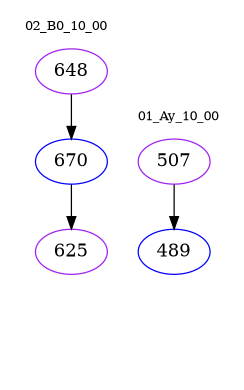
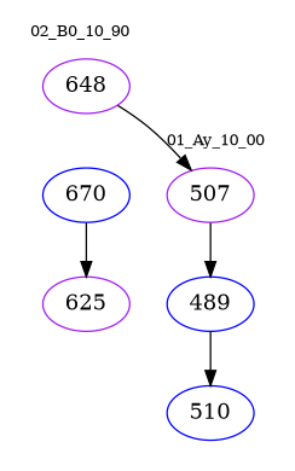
  digraph {
    node [color=purple]
    edge [color=black]
    n1 [label=507]
    n2 [color=blue label=489]
+   n3 [color=blue label=510]
    n4 [label=648]
    n5 [color=blue label=670]
    n6 [label=625]
    subgraph cluster_1 {
      color=white
      fontsize=10
      label="01_Ay_10_00"
      n1
      n2
+     n3
    }
    subgraph cluster_2 {
      color=white
      fontsize=10
-     label="02_B0_10_00"
+     label="02_B0_10_90"
      n4
      n5
      n6
    }
    n1 -> n2
-   n4 -> n5
+   n2 -> n3
+   n4 -> n1
    n5 -> n6
  }
